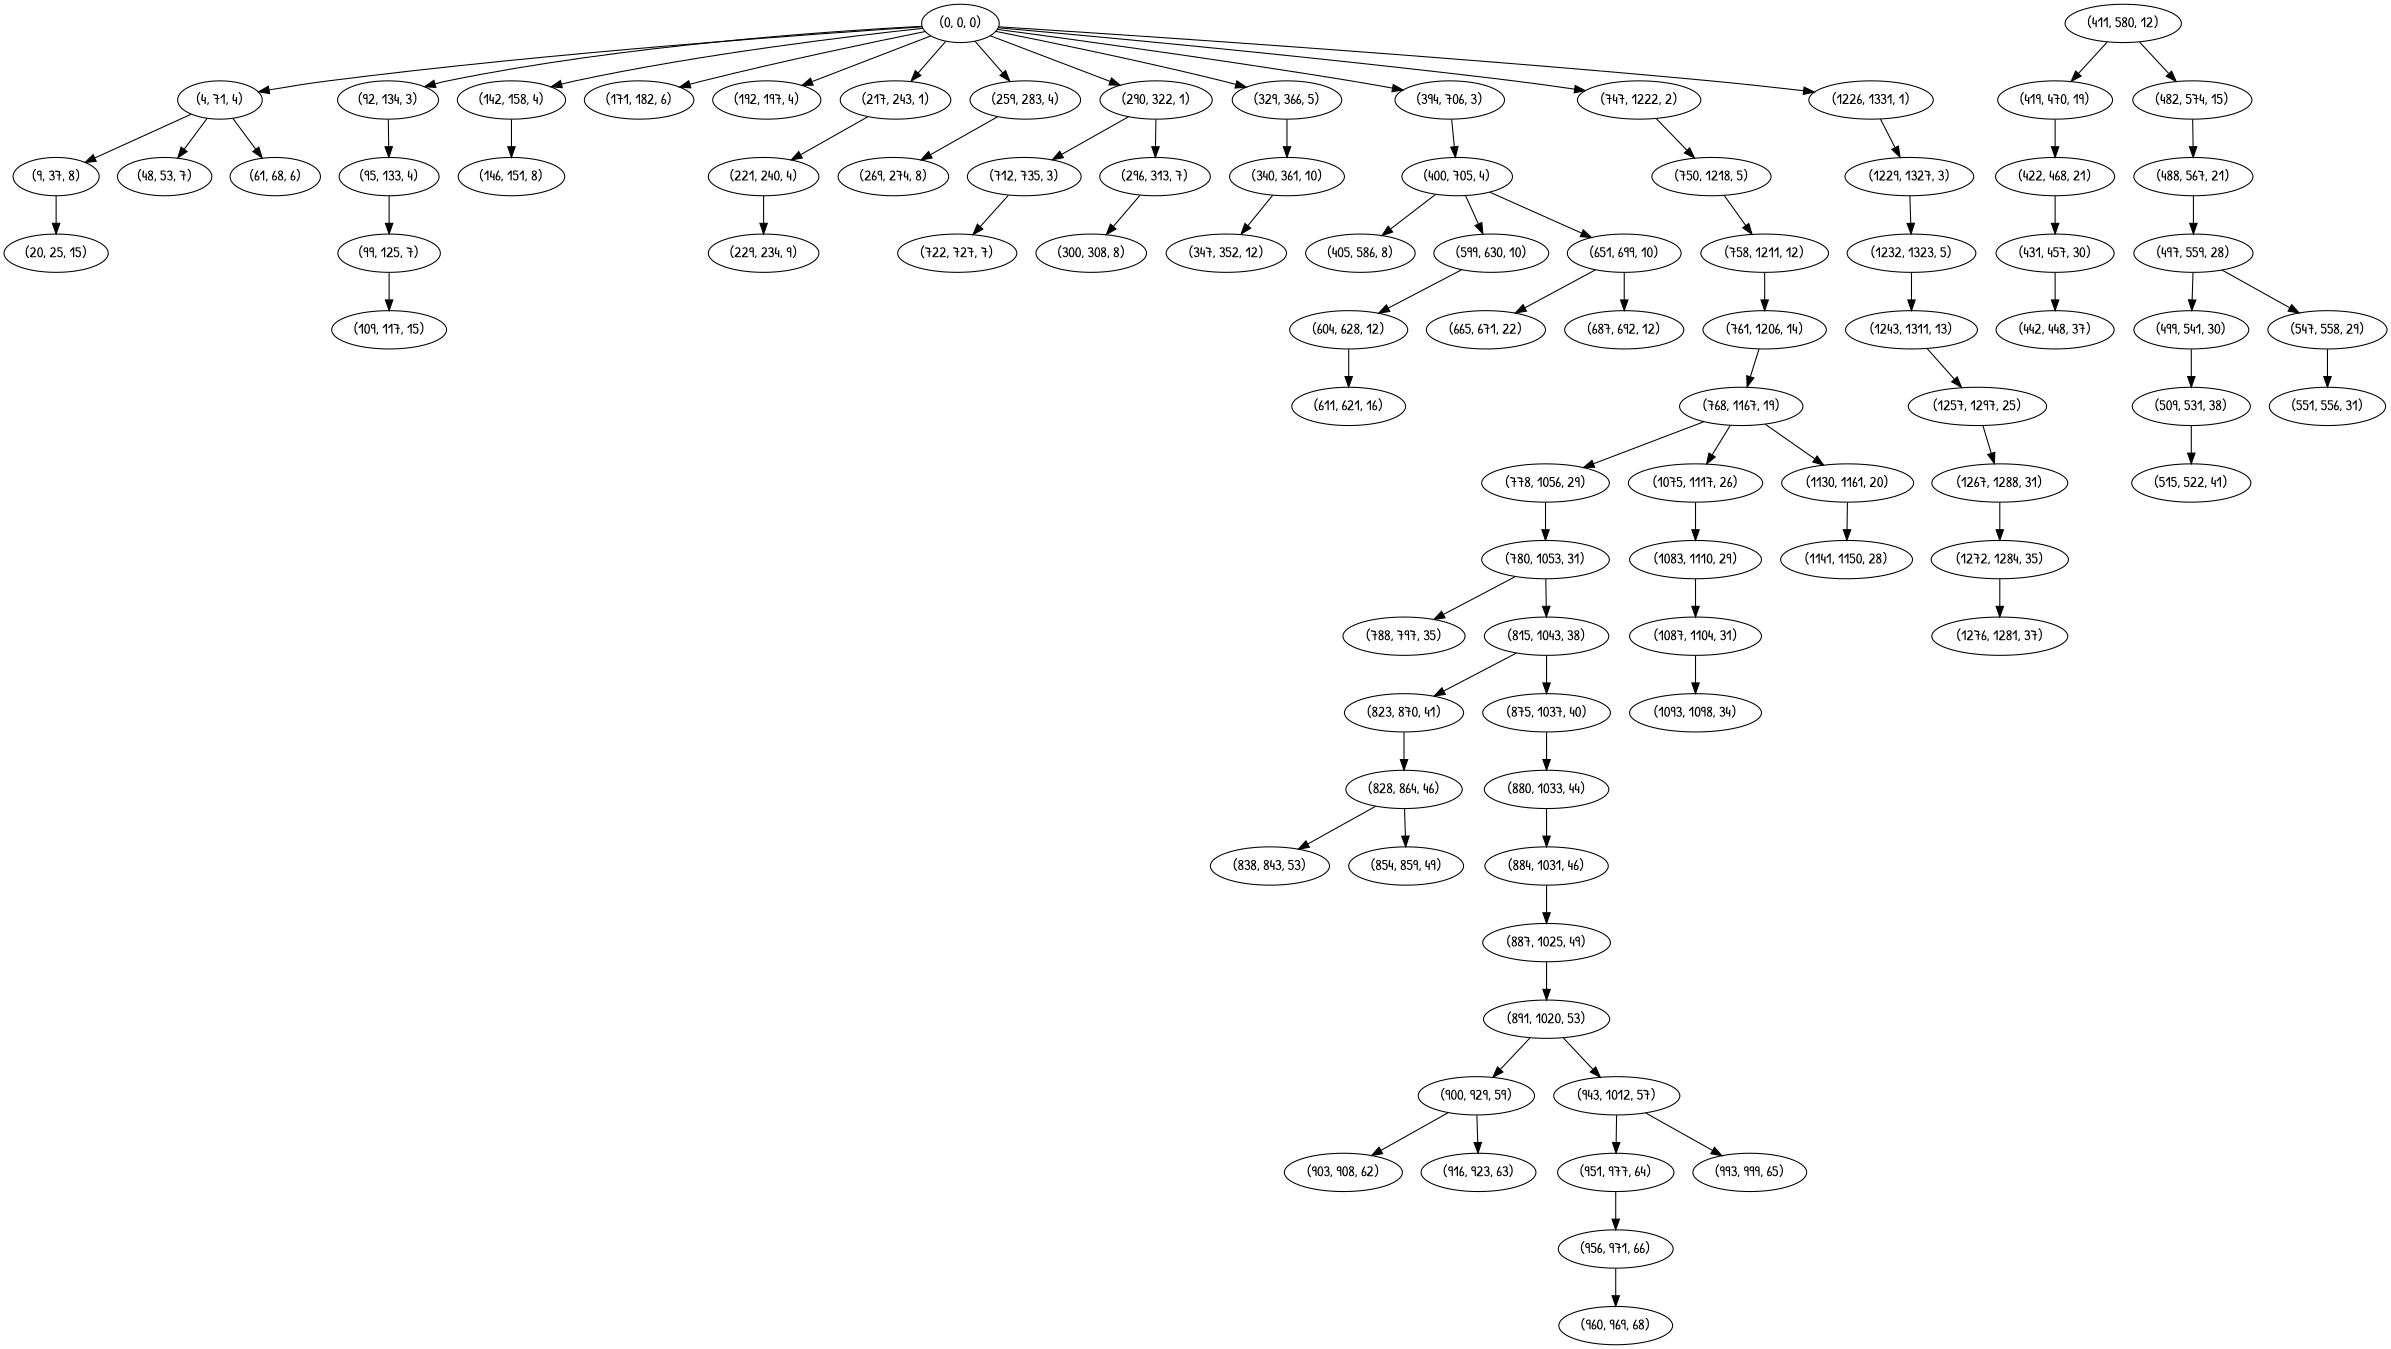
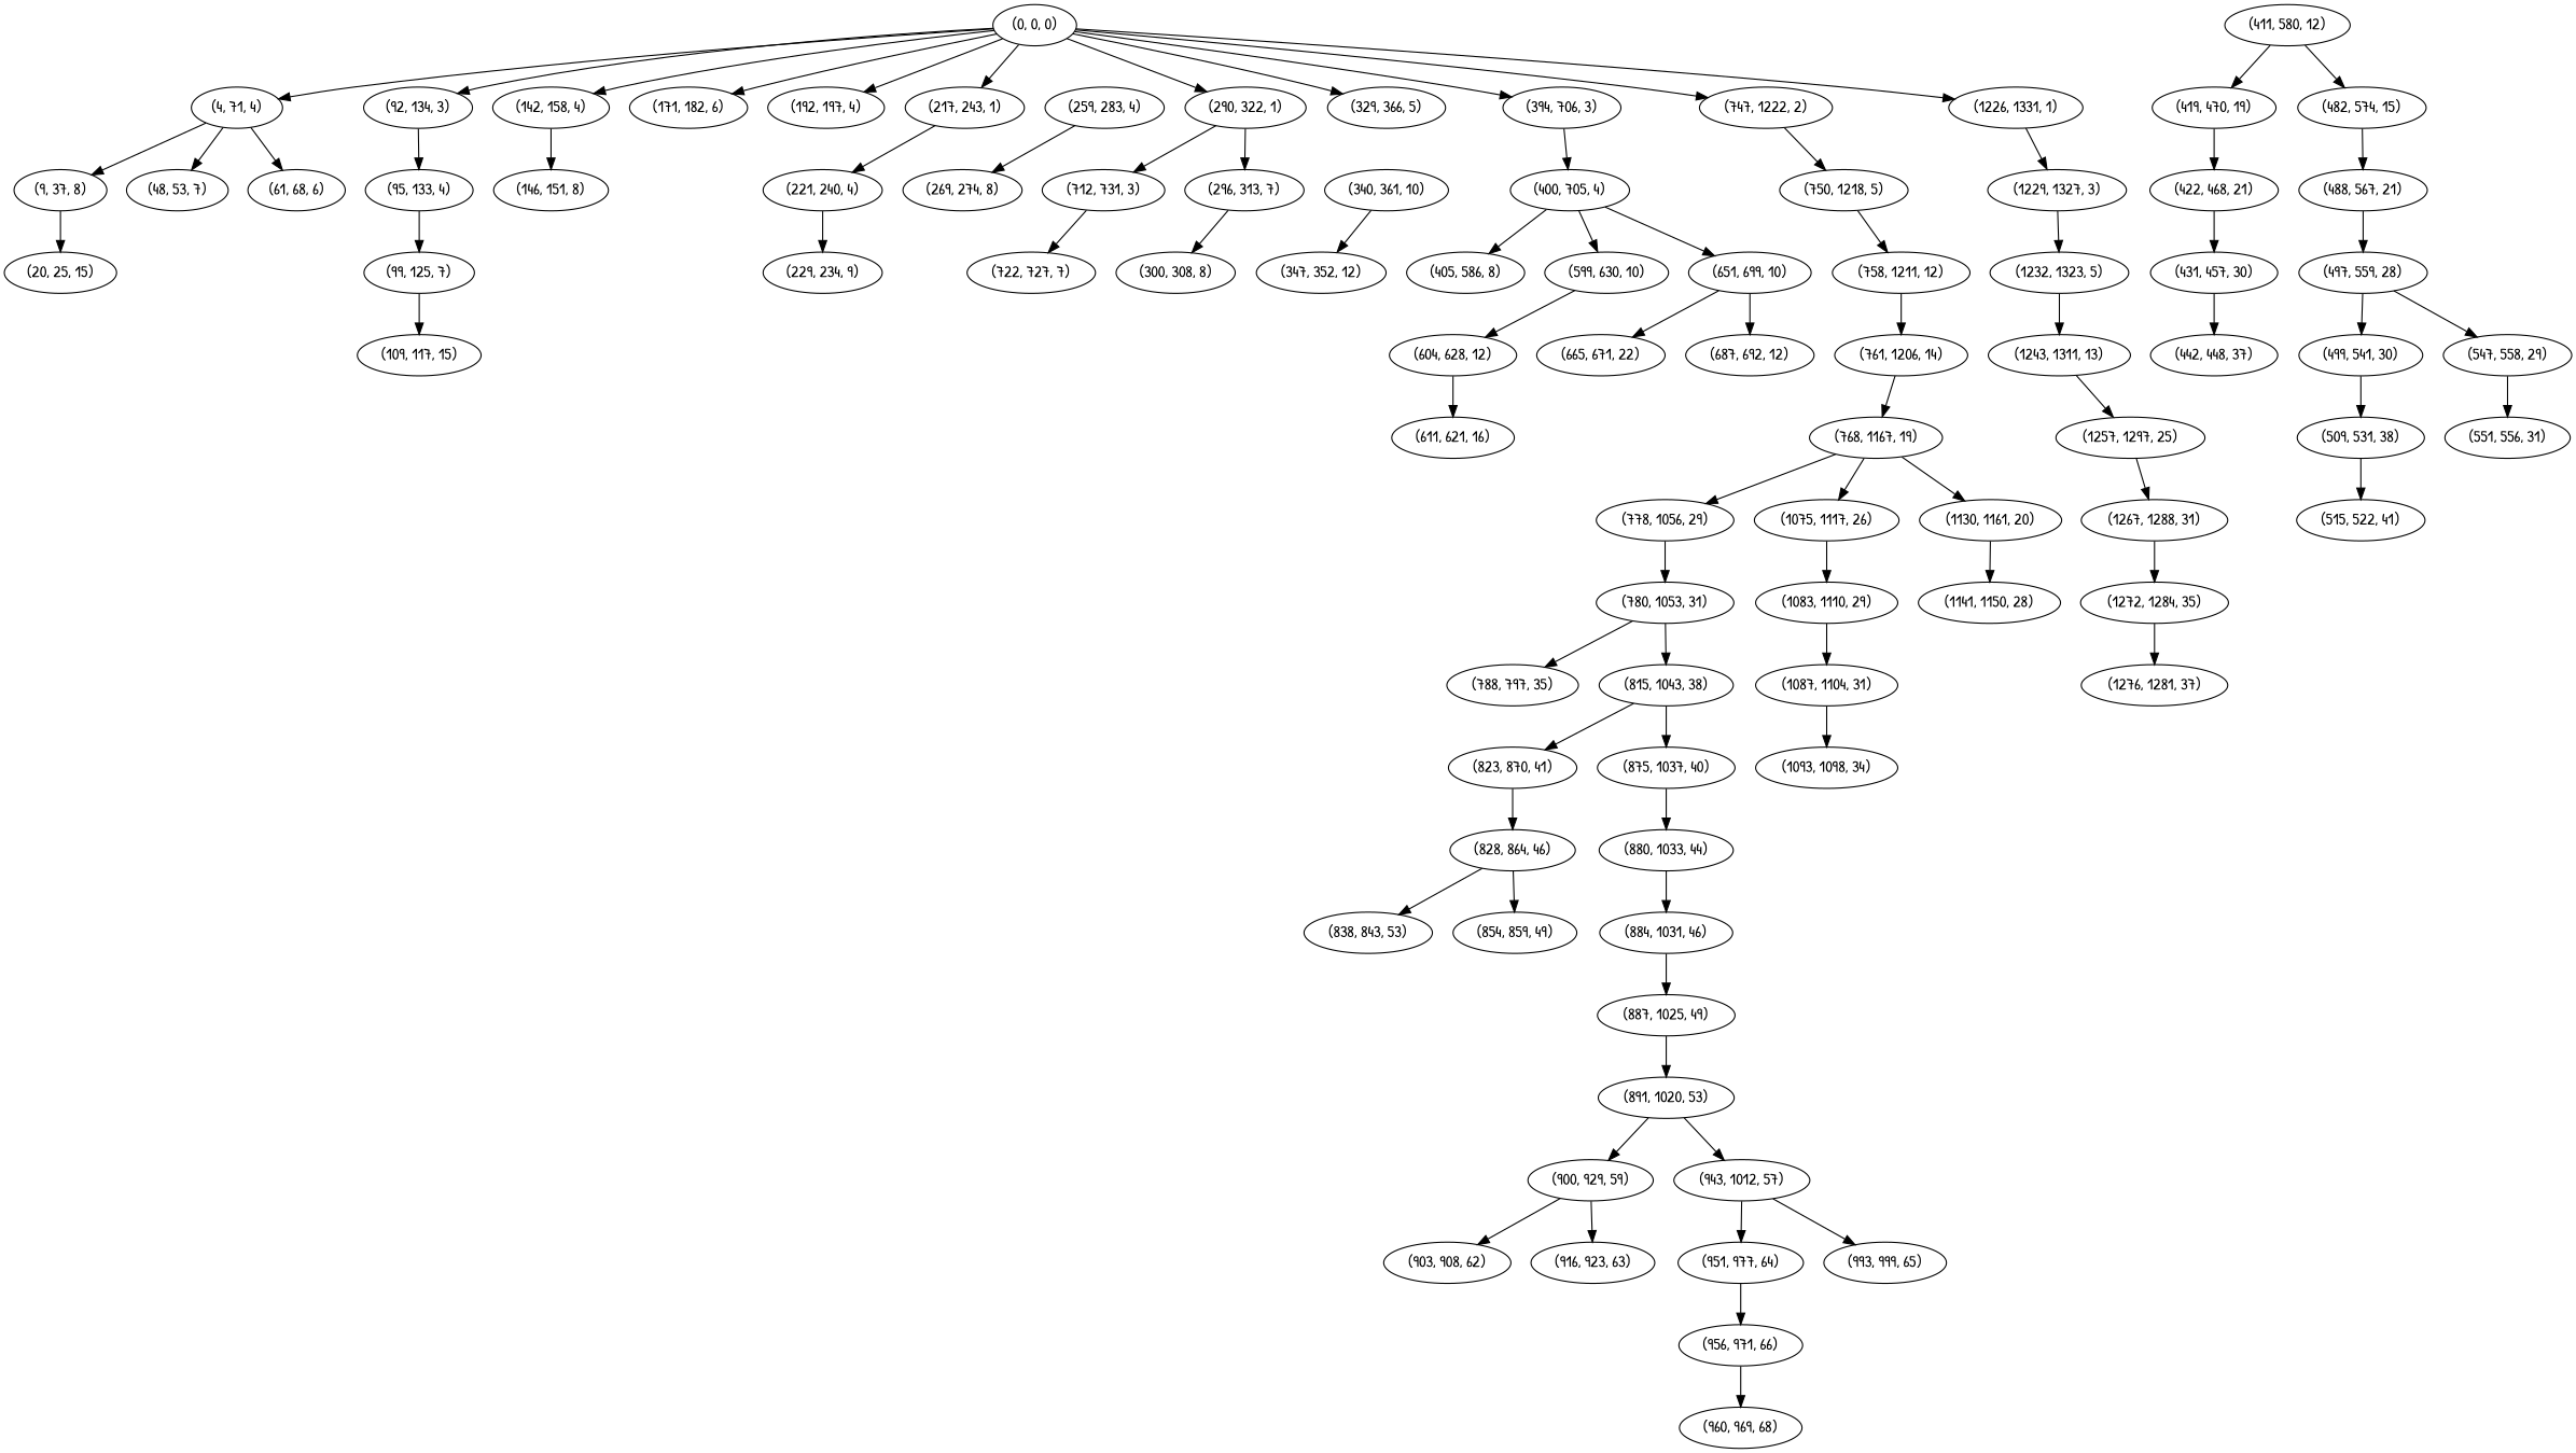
  digraph {
    fontname="Patrick Hand"
    node [fontname="Patrick Hand"]
    edge [fontname="Patrick Hand"]
    "(0, 0, 0)"
    "(4, 71, 4)"
    "(92, 134, 3)"
    "(142, 158, 4)"
    "(171, 182, 6)"
    "(192, 197, 4)"
    "(217, 243, 1)"
    "(259, 283, 4)"
    "(290, 322, 1)"
    "(329, 366, 5)"
    "(394, 706, 3)"
    "(747, 1222, 2)"
    "(1226, 1331, 1)"
    "(9, 37, 8)"
    "(48, 53, 7)"
    "(61, 68, 6)"
    "(95, 133, 4)"
    "(146, 151, 8)"
    "(221, 240, 4)"
    "(269, 274, 8)"
-   "(712, 735, 3)"
+   "(712, 735, 3)" [label="(712, 731, 3)"]
    "(296, 313, 7)"
    "(340, 361, 10)"
    "(400, 705, 4)"
    "(722, 727, 7)"
    "(750, 1218, 5)"
    "(1229, 1327, 3)"
    "(20, 25, 15)"
    "(99, 125, 7)"
    "(109, 117, 15)"
    "(229, 234, 9)"
    "(300, 308, 8)"
    "(347, 352, 12)"
    "(405, 586, 8)"
    "(599, 630, 10)"
    "(651, 699, 10)"
    "(604, 628, 12)"
    "(665, 671, 22)"
    "(687, 692, 12)"
    "(411, 580, 12)"
    "(419, 470, 19)"
    "(482, 574, 15)"
    "(422, 468, 21)"
    "(488, 567, 21)"
    "(431, 457, 30)"
    "(442, 448, 37)"
    "(497, 559, 28)"
    "(499, 541, 30)"
    "(547, 558, 29)"
    "(509, 531, 38)"
    "(551, 556, 31)"
    "(515, 522, 41)"
    "(611, 621, 16)"
    "(758, 1211, 12)"
    "(761, 1206, 14)"
    "(768, 1167, 19)"
    "(778, 1056, 29)"
    "(1075, 1117, 26)"
    "(1130, 1161, 20)"
    "(780, 1053, 31)"
    "(1083, 1110, 29)"
    "(1141, 1150, 28)"
    "(788, 797, 35)"
    "(815, 1043, 38)"
    "(823, 870, 41)"
    "(875, 1037, 40)"
    "(828, 864, 46)"
    "(880, 1033, 44)"
    "(838, 843, 53)"
    "(854, 859, 49)"
    "(884, 1031, 46)"
    "(887, 1025, 49)"
    "(891, 1020, 53)"
    "(900, 929, 59)"
    "(943, 1012, 57)"
    "(903, 908, 62)"
    "(916, 923, 63)"
    "(951, 977, 64)"
    "(993, 999, 65)"
    "(956, 971, 66)"
    "(960, 969, 68)"
    "(1087, 1104, 31)"
    "(1093, 1098, 34)"
    "(1232, 1323, 5)"
    "(1243, 1311, 13)"
    "(1257, 1297, 25)"
    "(1267, 1288, 31)"
    "(1272, 1284, 35)"
    "(1276, 1281, 37)"
    "(0, 0, 0)" -> "(4, 71, 4)"
    "(0, 0, 0)" -> "(92, 134, 3)"
    "(0, 0, 0)" -> "(142, 158, 4)"
    "(0, 0, 0)" -> "(171, 182, 6)"
    "(0, 0, 0)" -> "(192, 197, 4)"
    "(0, 0, 0)" -> "(217, 243, 1)"
-   "(0, 0, 0)" -> "(259, 283, 4)"
    "(0, 0, 0)" -> "(290, 322, 1)"
    "(0, 0, 0)" -> "(329, 366, 5)"
    "(0, 0, 0)" -> "(394, 706, 3)"
    "(0, 0, 0)" -> "(747, 1222, 2)"
    "(0, 0, 0)" -> "(1226, 1331, 1)"
    "(4, 71, 4)" -> "(9, 37, 8)"
    "(4, 71, 4)" -> "(48, 53, 7)"
    "(4, 71, 4)" -> "(61, 68, 6)"
    "(92, 134, 3)" -> "(95, 133, 4)"
    "(142, 158, 4)" -> "(146, 151, 8)"
    "(217, 243, 1)" -> "(221, 240, 4)"
    "(259, 283, 4)" -> "(269, 274, 8)"
    "(290, 322, 1)" -> "(712, 735, 3)"
    "(290, 322, 1)" -> "(296, 313, 7)"
-   "(329, 366, 5)" -> "(340, 361, 10)"
    "(394, 706, 3)" -> "(400, 705, 4)"
    "(747, 1222, 2)" -> "(750, 1218, 5)"
    "(1226, 1331, 1)" -> "(1229, 1327, 3)"
    "(9, 37, 8)" -> "(20, 25, 15)"
    "(95, 133, 4)" -> "(99, 125, 7)"
    "(221, 240, 4)" -> "(229, 234, 9)"
    "(712, 735, 3)" -> "(722, 727, 7)"
    "(296, 313, 7)" -> "(300, 308, 8)"
    "(340, 361, 10)" -> "(347, 352, 12)"
    "(400, 705, 4)" -> "(405, 586, 8)"
    "(400, 705, 4)" -> "(599, 630, 10)"
    "(400, 705, 4)" -> "(651, 699, 10)"
    "(750, 1218, 5)" -> "(758, 1211, 12)"
    "(1229, 1327, 3)" -> "(1232, 1323, 5)"
    "(99, 125, 7)" -> "(109, 117, 15)"
    "(599, 630, 10)" -> "(604, 628, 12)"
    "(651, 699, 10)" -> "(665, 671, 22)"
    "(651, 699, 10)" -> "(687, 692, 12)"
    "(604, 628, 12)" -> "(611, 621, 16)"
    "(411, 580, 12)" -> "(419, 470, 19)"
    "(411, 580, 12)" -> "(482, 574, 15)"
    "(419, 470, 19)" -> "(422, 468, 21)"
    "(482, 574, 15)" -> "(488, 567, 21)"
    "(422, 468, 21)" -> "(431, 457, 30)"
    "(488, 567, 21)" -> "(497, 559, 28)"
    "(431, 457, 30)" -> "(442, 448, 37)"
    "(497, 559, 28)" -> "(499, 541, 30)"
    "(497, 559, 28)" -> "(547, 558, 29)"
    "(499, 541, 30)" -> "(509, 531, 38)"
    "(547, 558, 29)" -> "(551, 556, 31)"
    "(509, 531, 38)" -> "(515, 522, 41)"
    "(758, 1211, 12)" -> "(761, 1206, 14)"
    "(761, 1206, 14)" -> "(768, 1167, 19)"
    "(768, 1167, 19)" -> "(778, 1056, 29)"
    "(768, 1167, 19)" -> "(1075, 1117, 26)"
    "(768, 1167, 19)" -> "(1130, 1161, 20)"
    "(778, 1056, 29)" -> "(780, 1053, 31)"
    "(1075, 1117, 26)" -> "(1083, 1110, 29)"
    "(1130, 1161, 20)" -> "(1141, 1150, 28)"
    "(780, 1053, 31)" -> "(788, 797, 35)"
    "(780, 1053, 31)" -> "(815, 1043, 38)"
    "(1083, 1110, 29)" -> "(1087, 1104, 31)"
    "(815, 1043, 38)" -> "(823, 870, 41)"
    "(815, 1043, 38)" -> "(875, 1037, 40)"
    "(823, 870, 41)" -> "(828, 864, 46)"
    "(875, 1037, 40)" -> "(880, 1033, 44)"
    "(828, 864, 46)" -> "(838, 843, 53)"
    "(828, 864, 46)" -> "(854, 859, 49)"
    "(880, 1033, 44)" -> "(884, 1031, 46)"
    "(884, 1031, 46)" -> "(887, 1025, 49)"
    "(887, 1025, 49)" -> "(891, 1020, 53)"
    "(891, 1020, 53)" -> "(900, 929, 59)"
    "(891, 1020, 53)" -> "(943, 1012, 57)"
    "(900, 929, 59)" -> "(903, 908, 62)"
    "(900, 929, 59)" -> "(916, 923, 63)"
    "(943, 1012, 57)" -> "(951, 977, 64)"
    "(943, 1012, 57)" -> "(993, 999, 65)"
    "(951, 977, 64)" -> "(956, 971, 66)"
    "(956, 971, 66)" -> "(960, 969, 68)"
    "(1087, 1104, 31)" -> "(1093, 1098, 34)"
    "(1232, 1323, 5)" -> "(1243, 1311, 13)"
    "(1243, 1311, 13)" -> "(1257, 1297, 25)"
    "(1257, 1297, 25)" -> "(1267, 1288, 31)"
    "(1267, 1288, 31)" -> "(1272, 1284, 35)"
    "(1272, 1284, 35)" -> "(1276, 1281, 37)"
  }
